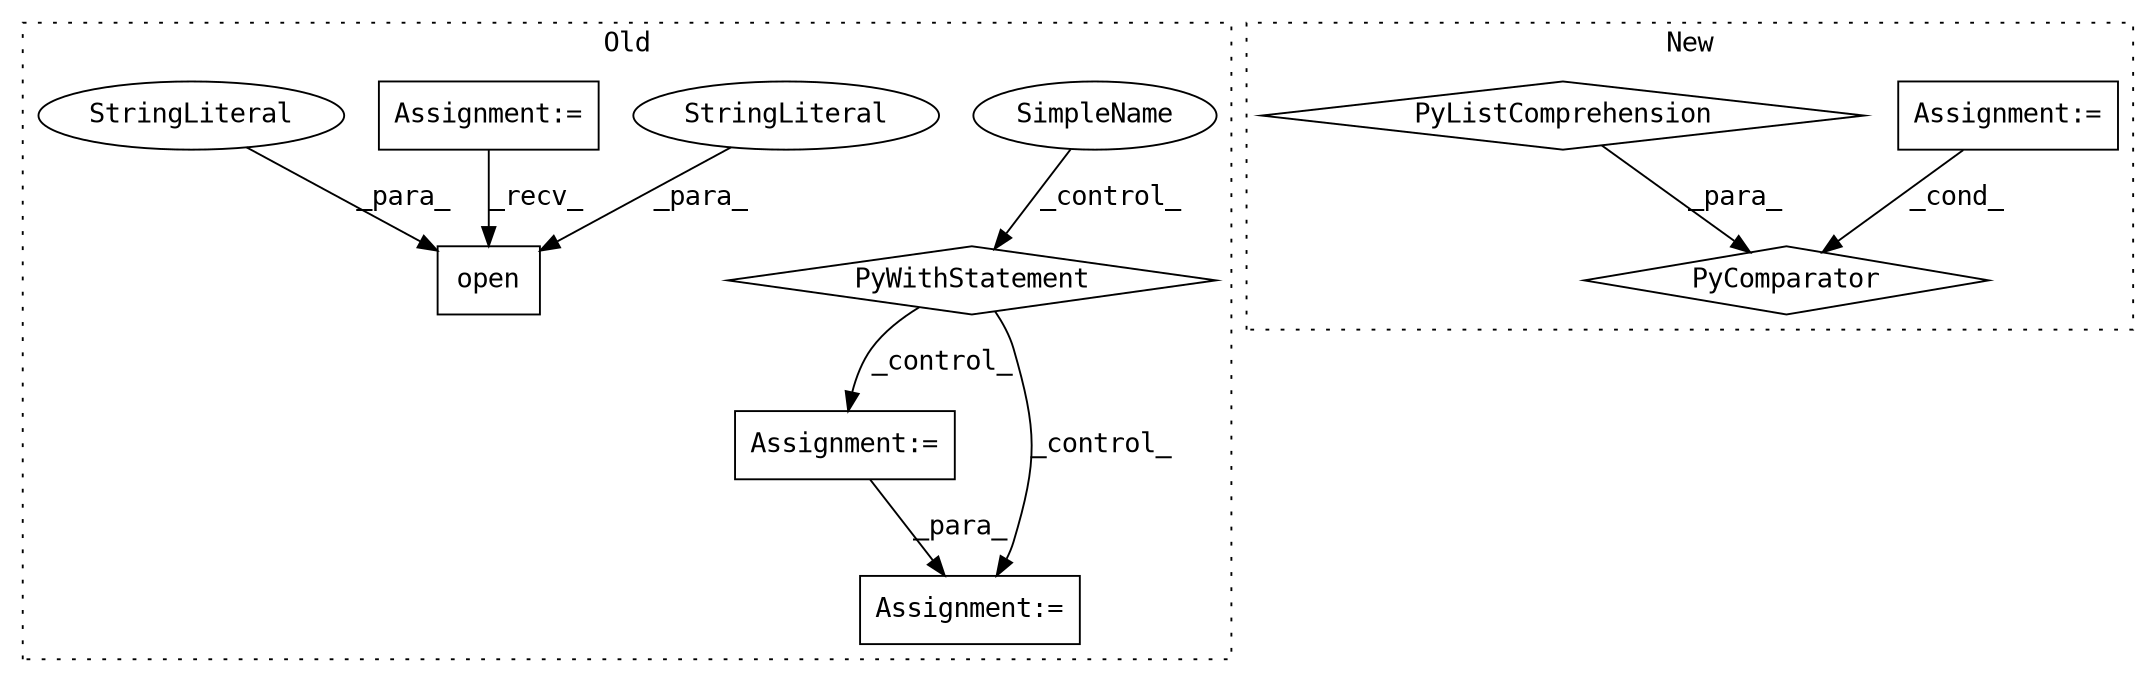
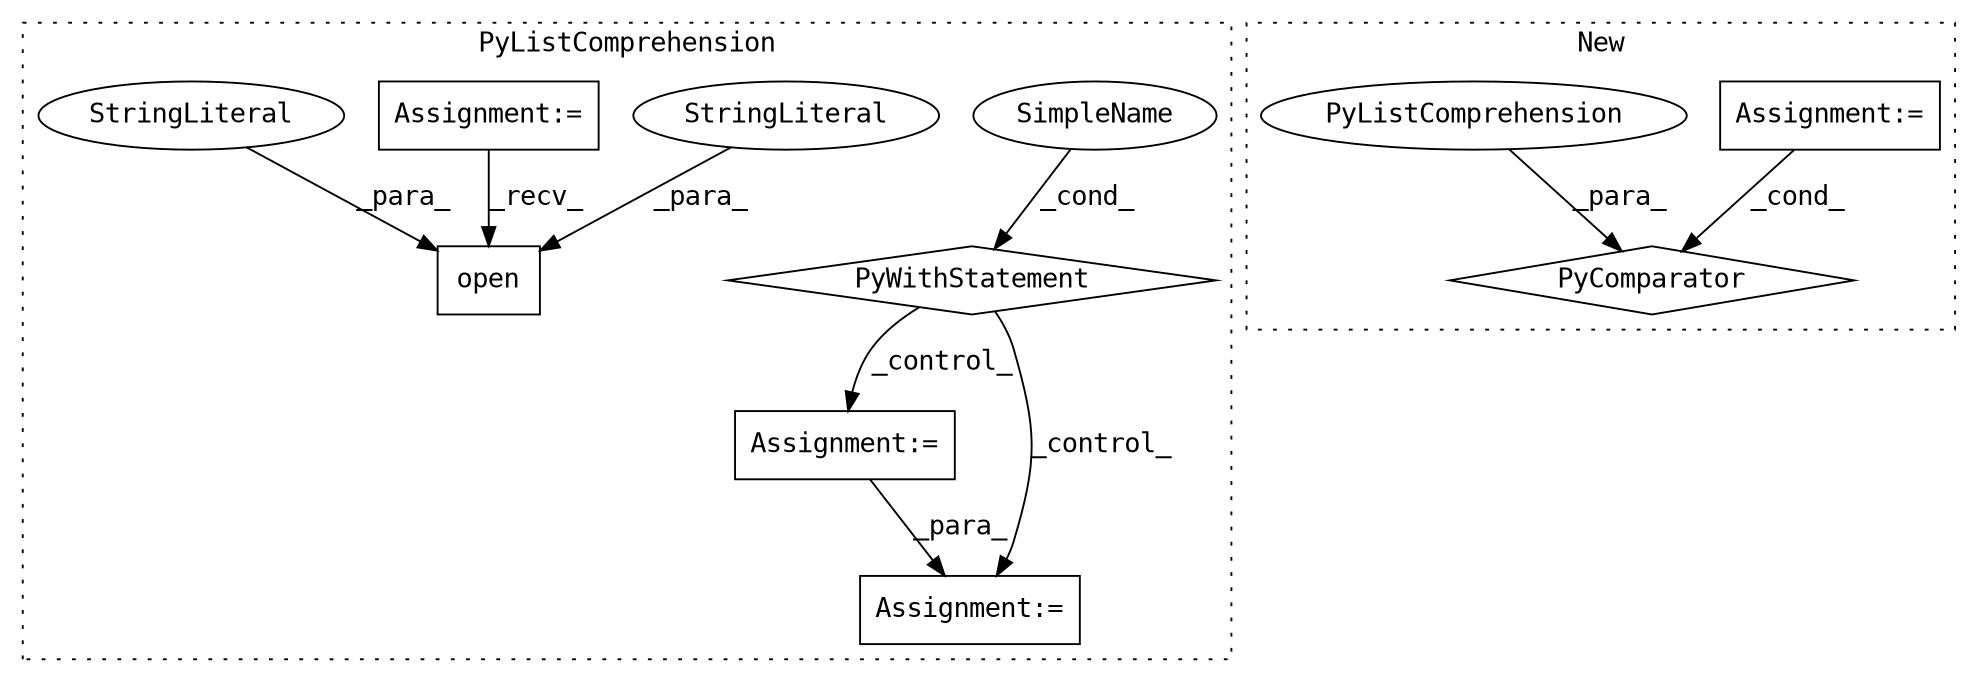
  digraph {
    fontname="DejaVu Sans Mono"
    node [a=7 fontname="DejaVu Sans Mono" shape=box]
    edge [fontname="DejaVu Sans Mono"]
    n1 [a=32 l="5,1" label=open s="433,460"]
    n2 [a=45 l=3 label=StringLiteral s=449 shape=ellipse]
    n3 [a=104 l="10,2" label=PyWithStatement s="420,461" shape=diamond]
    n4 [l=47 label="Assignment:=" s=891]
    n5 [a=42 label=SimpleName shape=ellipse]
    n6 [l=16 label="Assignment:=" s=778]
    n7 [a=45 l=7 label=StringLiteral s=453 shape=ellipse]
    n8 [l=2 label="Assignment:=" s=329]
    n9 [a=113 l=24 label=PyComparator s=619 shape=diamond]
    n10 [l=1 label="Assignment:=" s=477]
-   n11 [a=109 l=112 label=PyListComprehension s=539 shape=diamond]
+   n11 [a=109 l=112 label=PyListComprehension s=539 shape=ellipse]
    subgraph cluster_1 {
-     label=Old
+     label=PyListComprehension
      style=dotted
      n1
      n2
      n3
      n4
      n5
      n6
      n7
      n8
    }
    subgraph cluster_2 {
      label=New
      style=dotted
      n9
      n10
      n11
    }
    n2 -> n1 [label=_para_]
    n3 -> n4 [label=_control_]
    n3 -> n6 [label=_control_]
    n4 -> n6 [label=_para_]
-   n5 -> n3 [label=_control_]
+   n5 -> n3 [label=_cond_]
    n7 -> n1 [label=_para_]
    n8 -> n1 [label=_recv_]
    n10 -> n9 [label=_cond_]
    n11 -> n9 [label=_para_]
  }
